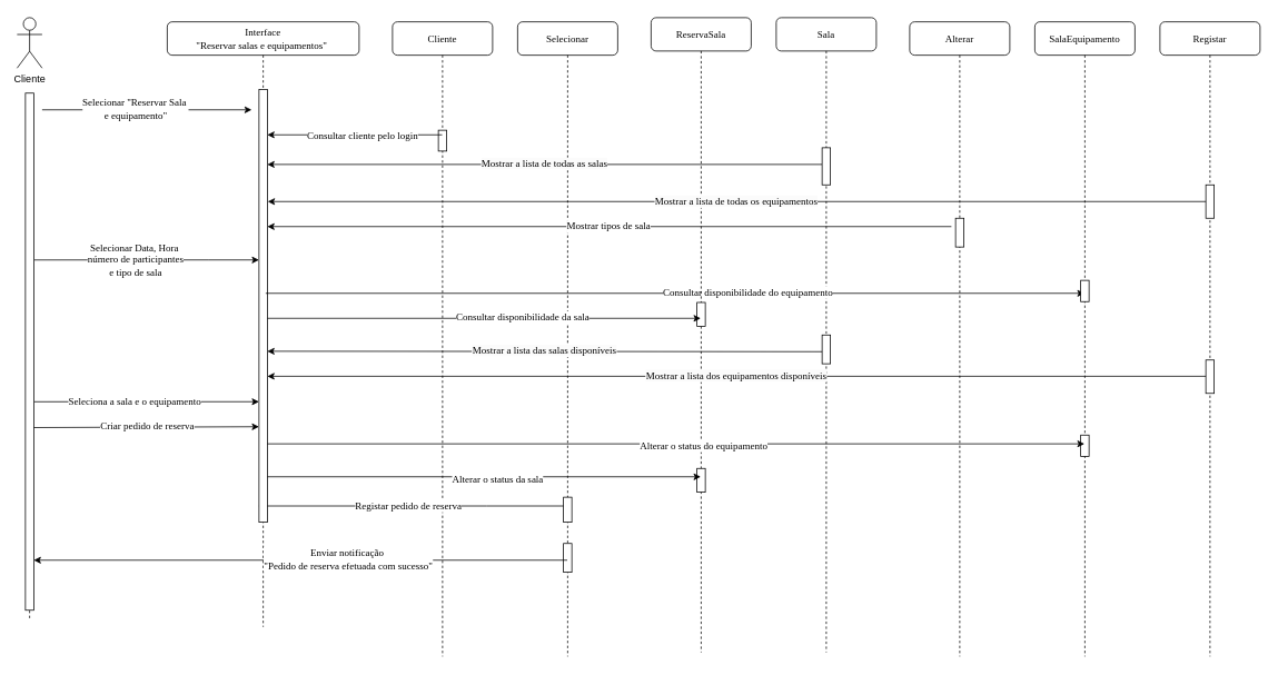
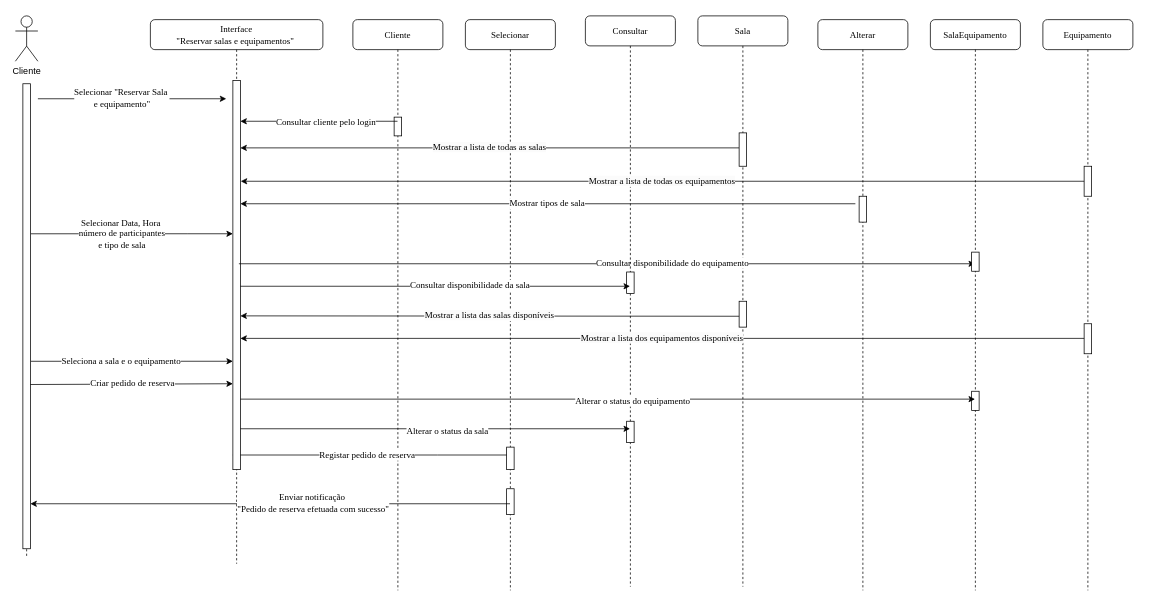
  <mxCell id="0" />
  <mxCell id="1" parent="0" />
  <mxCell id="2" value="Cliente" style="shape=umlLifeline;perimeter=lifelinePerimeter;whiteSpace=wrap;html=1;container=1;collapsible=0;recursiveResize=0;outlineConnect=0;rounded=1;shadow=0;comic=0;labelBackgroundColor=none;strokeWidth=1;fontFamily=Verdana;fontSize=12;align=center;" parent="1" vertex="1"><mxGeometry x="470" y="25.5" width="120" height="761" as="geometry" /></mxCell>
  <mxCell id="3" value="" style="endArrow=none;html=1;rounded=0;endFill=0;startArrow=classic;startFill=1;" parent="2" edge="1"><mxGeometry width="50" height="50" relative="1" as="geometry"><mxPoint x="214.8" y="580.5" as="sourcePoint" /><mxPoint x="-160.0" y="580.5" as="targetPoint" /><Array as="points"><mxPoint x="112.77" y="580.5" /></Array></mxGeometry></mxCell>
  <mxCell id="4" value="Registar pedido de reserva" style="edgeLabel;html=1;align=center;verticalAlign=middle;resizable=0;points=[];fontFamily=Verdana;fontSize=12;" parent="3" vertex="1" connectable="0"><mxGeometry x="0.23" y="-2" relative="1" as="geometry"><mxPoint x="35" y="1" as="offset" /></mxGeometry></mxCell>
  <mxCell id="5" value="" style="html=1;points=[];perimeter=orthogonalPerimeter;rounded=0;shadow=0;comic=0;labelBackgroundColor=none;strokeWidth=1;fontFamily=Verdana;fontSize=12;align=center;" parent="2" vertex="1"><mxGeometry x="55" y="130" width="10" height="25" as="geometry" /></mxCell>
  <mxCell id="6" value="Interface&lt;div style=&quot;font-size: 12px;&quot;&gt;&quot;Reservar salas e equipamentos&quot;&amp;nbsp;&lt;/div&gt;" style="shape=umlLifeline;perimeter=lifelinePerimeter;whiteSpace=wrap;html=1;container=1;collapsible=0;recursiveResize=0;outlineConnect=0;rounded=1;shadow=0;comic=0;labelBackgroundColor=none;strokeWidth=1;fontFamily=Verdana;fontSize=12;align=center;" parent="1" vertex="1"><mxGeometry x="200" y="25.5" width="230" height="725.5" as="geometry" /></mxCell>
  <mxCell id="7" value="" style="html=1;points=[];perimeter=orthogonalPerimeter;rounded=0;shadow=0;comic=0;labelBackgroundColor=none;strokeWidth=1;fontFamily=Verdana;fontSize=12;align=center;" parent="6" vertex="1"><mxGeometry x="110" y="81" width="10" height="519" as="geometry" /></mxCell>
  <mxCell id="8" value="" style="endArrow=classic;html=1;rounded=0;entryX=0.006;entryY=0.424;entryDx=0;entryDy=0;entryPerimeter=0;exitX=1.026;exitY=0.388;exitDx=0;exitDy=0;exitPerimeter=0;labelBackgroundColor=none;fontColor=default;startArrow=none;startFill=0;endFill=1;" parent="6" edge="1"><mxGeometry width="50" height="50" relative="1" as="geometry"><mxPoint x="-159.47" y="455.56" as="sourcePoint" /><mxPoint x="110.0" y="455.5" as="targetPoint" /><Array as="points"><mxPoint x="-29.47" y="455.5" /></Array></mxGeometry></mxCell>
  <mxCell id="9" value="&lt;div style=&quot;font-size: 12px; text-wrap-mode: wrap;&quot;&gt;&lt;span style=&quot;text-wrap: nowrap; font-size: 12px;&quot;&gt;Seleciona a sala e o&amp;nbsp;&lt;/span&gt;&lt;span style=&quot;text-wrap-mode: nowrap; font-size: 12px;&quot;&gt;equipamento&lt;/span&gt;&lt;/div&gt;" style="edgeLabel;html=1;align=center;verticalAlign=middle;resizable=0;points=[];labelBackgroundColor=default;fontColor=default;labelBorderColor=none;textShadow=0;fontFamily=Verdana;fontSize=12;" parent="8" vertex="1" connectable="0"><mxGeometry x="-0.21" y="-1" relative="1" as="geometry"><mxPoint x="14" y="-2" as="offset" /></mxGeometry></mxCell>
  <mxCell id="10" value="" style="endArrow=none;html=1;rounded=0;entryX=1.253;entryY=0.792;entryDx=0;entryDy=0;entryPerimeter=0;endFill=0;startArrow=classic;startFill=1;" parent="6" edge="1"><mxGeometry width="50" height="50" relative="1" as="geometry"><mxPoint x="110" y="485.5" as="sourcePoint" /><mxPoint x="-164.5" y="486.54" as="targetPoint" /><Array as="points"><mxPoint x="102.97" y="485.5" /></Array></mxGeometry></mxCell>
  <mxCell id="11" value="Criar pedido de reserva" style="edgeLabel;html=1;align=center;verticalAlign=middle;resizable=0;points=[];fontFamily=Verdana;fontSize=12;" parent="10" vertex="1" connectable="0"><mxGeometry x="0.23" y="-2" relative="1" as="geometry"><mxPoint x="35" y="1" as="offset" /></mxGeometry></mxCell>
  <mxCell id="12" value="" style="endArrow=classic;html=1;rounded=0;labelBackgroundColor=none;fontColor=default;" parent="6" edge="1"><mxGeometry width="50" height="50" relative="1" as="geometry"><mxPoint x="329.5" y="135.5" as="sourcePoint" /><mxPoint x="120" y="135.5" as="targetPoint" /><Array as="points" /></mxGeometry></mxCell>
  <mxCell id="13" value="Consultar cliente pelo login" style="edgeLabel;html=1;align=center;verticalAlign=middle;resizable=0;points=[];horizontal=1;fontSize=12;fontFamily=Verdana;" parent="12" vertex="1" connectable="0"><mxGeometry x="-0.207" y="-1" relative="1" as="geometry"><mxPoint x="-13" y="1" as="offset" /></mxGeometry></mxCell>
  <mxCell id="14" value="" style="endArrow=classic;html=1;rounded=0;entryX=0.006;entryY=0.424;entryDx=0;entryDy=0;entryPerimeter=0;exitX=1.026;exitY=0.388;exitDx=0;exitDy=0;exitPerimeter=0;labelBackgroundColor=none;fontColor=default;startArrow=none;startFill=0;endFill=1;" parent="6" edge="1"><mxGeometry width="50" height="50" relative="1" as="geometry"><mxPoint x="-159.47" y="285.56" as="sourcePoint" /><mxPoint x="110.0" y="285.5" as="targetPoint" /><Array as="points"><mxPoint x="-29.47" y="285.5" /><mxPoint x="50" y="285.5" /></Array></mxGeometry></mxCell>
  <mxCell id="15" value="Selecionar Data, Hora&amp;nbsp;&lt;div&gt;número de participantes&lt;/div&gt;&lt;div&gt;e tipo de sala&lt;/div&gt;" style="edgeLabel;html=1;align=center;verticalAlign=middle;resizable=0;points=[];labelBackgroundColor=default;fontColor=default;labelBorderColor=none;textShadow=0;fontFamily=Verdana;fontSize=12;" parent="14" vertex="1" connectable="0"><mxGeometry x="-0.21" y="-1" relative="1" as="geometry"><mxPoint x="15" y="-2" as="offset" /></mxGeometry></mxCell>
  <mxCell id="16" value="Cliente" style="shape=umlActor;html=1;verticalLabelPosition=bottom;verticalAlign=top;align=center;" parent="1" vertex="1"><mxGeometry x="20" y="20.5" width="30" height="60.5" as="geometry" /></mxCell>
  <mxCell id="17" value="Selecionar" style="shape=umlLifeline;perimeter=lifelinePerimeter;whiteSpace=wrap;html=1;container=1;collapsible=0;recursiveResize=0;outlineConnect=0;rounded=1;shadow=0;comic=0;labelBackgroundColor=none;strokeWidth=1;fontFamily=Verdana;fontSize=12;align=center;" parent="1" vertex="1"><mxGeometry x="620" y="25.5" width="120" height="761" as="geometry" /></mxCell>
  <mxCell id="18" value="" style="html=1;points=[];perimeter=orthogonalPerimeter;rounded=0;shadow=0;comic=0;labelBackgroundColor=none;strokeWidth=1;fontFamily=Verdana;fontSize=12;align=center;" parent="17" vertex="1"><mxGeometry x="55" y="570" width="10" height="30" as="geometry" /></mxCell>
  <mxCell id="19" value="" style="html=1;points=[];perimeter=orthogonalPerimeter;rounded=0;shadow=0;comic=0;labelBackgroundColor=none;strokeWidth=1;fontFamily=Verdana;fontSize=12;align=center;" parent="17" vertex="1"><mxGeometry x="55" y="625.5" width="10" height="34.5" as="geometry" /></mxCell>
  <mxCell id="20" value="Sala" style="shape=umlLifeline;perimeter=lifelinePerimeter;whiteSpace=wrap;html=1;container=1;collapsible=0;recursiveResize=0;outlineConnect=0;rounded=1;shadow=0;comic=0;labelBackgroundColor=none;strokeWidth=1;fontFamily=Verdana;fontSize=12;align=center;" parent="1" vertex="1"><mxGeometry x="930" y="20.5" width="120" height="761" as="geometry" /></mxCell>
  <mxCell id="21" value="" style="endArrow=classic;html=1;rounded=0;labelBackgroundColor=none;fontColor=default;" parent="20" edge="1"><mxGeometry width="50" height="50" relative="1" as="geometry"><mxPoint x="210" y="250.5" as="sourcePoint" /><mxPoint x="-609.996" y="250.5" as="targetPoint" /><Array as="points" /></mxGeometry></mxCell>
  <mxCell id="22" value="Mostrar tipos de sala" style="edgeLabel;html=1;align=center;verticalAlign=middle;resizable=0;points=[];fontFamily=Verdana;fontSize=12;" parent="21" vertex="1" connectable="0"><mxGeometry x="0.006" y="-1" relative="1" as="geometry"><mxPoint as="offset" /></mxGeometry></mxCell>
  <mxCell id="23" value="" style="endArrow=none;html=1;rounded=0;labelBackgroundColor=none;fontColor=default;entryX=0.8;entryY=0.367;entryDx=0;entryDy=0;entryPerimeter=0;endFill=0;startArrow=classic;startFill=1;" parent="20" edge="1"><mxGeometry width="50" height="50" relative="1" as="geometry"><mxPoint x="369.5" y="330.503" as="sourcePoint" /><mxPoint x="-612" y="330.503" as="targetPoint" /><Array as="points" /></mxGeometry></mxCell>
  <mxCell id="24" value="Consultar disponibilidade do equipamento" style="edgeLabel;html=1;align=center;verticalAlign=middle;resizable=0;points=[];fontFamily=Verdana;fontSize=12;" parent="23" vertex="1" connectable="0"><mxGeometry x="-0.176" y="-2" relative="1" as="geometry"><mxPoint as="offset" /></mxGeometry></mxCell>
  <mxCell id="25" value="" style="html=1;points=[];perimeter=orthogonalPerimeter;rounded=0;shadow=0;comic=0;labelBackgroundColor=none;strokeWidth=1;fontFamily=Verdana;fontSize=12;align=center;" parent="20" vertex="1"><mxGeometry x="55" y="380.5" width="10" height="34.5" as="geometry" /></mxCell>
  <mxCell id="26" value="" style="endArrow=none;dashed=1;html=1;rounded=0;" parent="1" target="27" edge="1"><mxGeometry width="50" height="50" relative="1" as="geometry"><mxPoint x="35" y="740.5" as="sourcePoint" /><mxPoint x="35" y="80" as="targetPoint" /></mxGeometry></mxCell>
  <mxCell id="27" value="" style="html=1;points=[];perimeter=orthogonalPerimeter;rounded=0;shadow=0;comic=0;labelBackgroundColor=none;strokeWidth=1;fontFamily=Verdana;fontSize=12;align=center;" parent="1" vertex="1"><mxGeometry x="30" y="111" width="10" height="620" as="geometry" /></mxCell>
- <mxCell id="28" value="ReservaSala" style="shape=umlLifeline;perimeter=lifelinePerimeter;whiteSpace=wrap;html=1;container=1;collapsible=0;recursiveResize=0;outlineConnect=0;rounded=1;shadow=0;comic=0;labelBackgroundColor=none;strokeWidth=1;fontFamily=Verdana;fontSize=12;align=center;" parent="1" vertex="1"><mxGeometry x="780" y="20.5" width="120" height="761" as="geometry" /></mxCell>
+ <mxCell id="28" value="Consultar" style="shape=umlLifeline;perimeter=lifelinePerimeter;whiteSpace=wrap;html=1;container=1;collapsible=0;recursiveResize=0;outlineConnect=0;rounded=1;shadow=0;comic=0;labelBackgroundColor=none;strokeWidth=1;fontFamily=Verdana;fontSize=12;align=center;" parent="1" vertex="1"><mxGeometry x="780" y="20.5" width="120" height="761" as="geometry" /></mxCell>
  <mxCell id="29" value="" style="html=1;points=[];perimeter=orthogonalPerimeter;rounded=0;shadow=0;comic=0;labelBackgroundColor=none;strokeWidth=1;fontFamily=Verdana;fontSize=12;align=center;" parent="28" vertex="1"><mxGeometry x="55" y="341.5" width="10" height="28.5" as="geometry" /></mxCell>
  <mxCell id="30" value="" style="endArrow=classic;html=1;rounded=0;labelBackgroundColor=none;fontColor=default;" parent="28" edge="1"><mxGeometry width="50" height="50" relative="1" as="geometry"><mxPoint x="205" y="400.5" as="sourcePoint" /><mxPoint x="-459.996" y="400" as="targetPoint" /><Array as="points" /></mxGeometry></mxCell>
  <mxCell id="31" value="&lt;span style=&quot;font-size: 12px; background-color: rgb(251, 251, 251);&quot;&gt;Mostrar a lista das salas disponíveis&lt;/span&gt;" style="edgeLabel;html=1;align=center;verticalAlign=middle;resizable=0;points=[];fontFamily=Verdana;fontSize=12;" parent="30" vertex="1" connectable="0"><mxGeometry x="0.006" y="-1" relative="1" as="geometry"><mxPoint as="offset" /></mxGeometry></mxCell>
  <mxCell id="32" value="" style="html=1;points=[];perimeter=orthogonalPerimeter;rounded=0;shadow=0;comic=0;labelBackgroundColor=none;strokeWidth=1;fontFamily=Verdana;fontSize=12;align=center;" parent="28" vertex="1"><mxGeometry x="55" y="540.5" width="10" height="28.5" as="geometry" /></mxCell>
  <mxCell id="33" value="" style="endArrow=classic;html=1;rounded=0;labelBackgroundColor=none;fontColor=default;" parent="1" source="52" edge="1"><mxGeometry width="50" height="50" relative="1" as="geometry"><mxPoint x="839.5" y="196.5" as="sourcePoint" /><mxPoint x="320.004" y="196.5" as="targetPoint" /><Array as="points" /></mxGeometry></mxCell>
  <mxCell id="34" value="&lt;span style=&quot;font-size: 12px; background-color: rgb(251, 251, 251);&quot;&gt;Mostrar a lista de todas as salas&lt;/span&gt;" style="edgeLabel;html=1;align=center;verticalAlign=middle;resizable=0;points=[];fontFamily=Verdana;fontSize=12;" parent="33" vertex="1" connectable="0"><mxGeometry x="0.006" y="-1" relative="1" as="geometry"><mxPoint as="offset" /></mxGeometry></mxCell>
  <mxCell id="35" style="edgeStyle=orthogonalEdgeStyle;rounded=0;orthogonalLoop=1;jettySize=auto;html=1;exitX=0.5;exitY=1;exitDx=0;exitDy=0;" parent="1" edge="1"><mxGeometry relative="1" as="geometry"><mxPoint x="165" y="711" as="sourcePoint" /><mxPoint x="165" y="711" as="targetPoint" /></mxGeometry></mxCell>
  <mxCell id="36" value="" style="endArrow=classic;html=1;rounded=0;labelBackgroundColor=none;fontColor=default;" parent="1" source="47" edge="1"><mxGeometry width="50" height="50" relative="1" as="geometry"><mxPoint x="985" y="241" as="sourcePoint" /><mxPoint x="320.504" y="241" as="targetPoint" /><Array as="points" /></mxGeometry></mxCell>
  <mxCell id="37" value="&lt;span style=&quot;font-size: 12px; background-color: rgb(251, 251, 251);&quot;&gt;Mostrar a lista de todas os equipamentos&lt;/span&gt;" style="edgeLabel;html=1;align=center;verticalAlign=middle;resizable=0;points=[];fontFamily=Verdana;fontSize=12;" parent="36" vertex="1" connectable="0"><mxGeometry x="0.006" y="-1" relative="1" as="geometry"><mxPoint as="offset" /></mxGeometry></mxCell>
  <mxCell id="38" value="" style="endArrow=classic;html=1;rounded=0;labelBackgroundColor=none;fontColor=default;entryX=1;entryY=0.919;entryDx=0;entryDy=0;entryPerimeter=0;" parent="1" edge="1"><mxGeometry width="50" height="50" relative="1" as="geometry"><mxPoint x="679.5" y="671" as="sourcePoint" /><mxPoint x="40" y="671" as="targetPoint" /><Array as="points" /></mxGeometry></mxCell>
  <mxCell id="39" value="Enviar notificação&amp;nbsp;&lt;div style=&quot;font-size: 12px;&quot;&gt;&quot;Pedido de reserva efetuada com sucesso&quot;&lt;/div&gt;" style="edgeLabel;html=1;align=center;verticalAlign=middle;resizable=0;points=[];fontFamily=Verdana;fontSize=12;" parent="38" vertex="1" connectable="0"><mxGeometry x="-0.176" y="-2" relative="1" as="geometry"><mxPoint as="offset" /></mxGeometry></mxCell>
  <mxCell id="40" value="Alterar" style="shape=umlLifeline;perimeter=lifelinePerimeter;whiteSpace=wrap;html=1;container=1;collapsible=0;recursiveResize=0;outlineConnect=0;rounded=1;shadow=0;comic=0;labelBackgroundColor=none;strokeWidth=1;fontFamily=Verdana;fontSize=12;align=center;" parent="1" vertex="1"><mxGeometry x="1090" y="25.5" width="120" height="761" as="geometry" /></mxCell>
  <mxCell id="41" value="" style="html=1;points=[];perimeter=orthogonalPerimeter;rounded=0;shadow=0;comic=0;labelBackgroundColor=none;strokeWidth=1;fontFamily=Verdana;fontSize=12;align=center;" parent="40" vertex="1"><mxGeometry x="55" y="235.5" width="10" height="34.5" as="geometry" /></mxCell>
  <mxCell id="42" value="" style="endArrow=classic;html=1;rounded=0;labelBackgroundColor=none;fontColor=default;" parent="40" edge="1"><mxGeometry width="50" height="50" relative="1" as="geometry"><mxPoint x="359.5" y="425" as="sourcePoint" /><mxPoint x="-769.996" y="425" as="targetPoint" /><Array as="points" /></mxGeometry></mxCell>
  <mxCell id="43" value="&lt;span style=&quot;font-size: 12px; background-color: rgb(251, 251, 251);&quot;&gt;Mostrar a lista dos equipamentos disponíveis&lt;/span&gt;" style="edgeLabel;html=1;align=center;verticalAlign=middle;resizable=0;points=[];fontFamily=Verdana;fontSize=12;" parent="42" vertex="1" connectable="0"><mxGeometry x="0.006" y="-1" relative="1" as="geometry"><mxPoint as="offset" /></mxGeometry></mxCell>
  <mxCell id="44" value="SalaEquipamento" style="shape=umlLifeline;perimeter=lifelinePerimeter;whiteSpace=wrap;html=1;container=1;collapsible=0;recursiveResize=0;outlineConnect=0;rounded=1;shadow=0;comic=0;labelBackgroundColor=none;strokeWidth=1;fontFamily=Verdana;fontSize=12;align=center;" parent="1" vertex="1"><mxGeometry x="1240" y="25.5" width="120" height="761" as="geometry" /></mxCell>
  <mxCell id="45" value="" style="html=1;points=[];perimeter=orthogonalPerimeter;rounded=0;shadow=0;comic=0;labelBackgroundColor=none;strokeWidth=1;fontFamily=Verdana;fontSize=12;align=center;" parent="44" vertex="1"><mxGeometry x="55" y="310" width="10" height="25.5" as="geometry" /></mxCell>
  <mxCell id="46" value="" style="html=1;points=[];perimeter=orthogonalPerimeter;rounded=0;shadow=0;comic=0;labelBackgroundColor=none;strokeWidth=1;fontFamily=Verdana;fontSize=12;align=center;" parent="44" vertex="1"><mxGeometry x="55" y="495.5" width="10" height="25.5" as="geometry" /></mxCell>
- <mxCell id="47" value="Registar" style="shape=umlLifeline;perimeter=lifelinePerimeter;whiteSpace=wrap;html=1;container=1;collapsible=0;recursiveResize=0;outlineConnect=0;rounded=1;shadow=0;comic=0;labelBackgroundColor=none;strokeWidth=1;fontFamily=Verdana;fontSize=12;align=center;" parent="1" vertex="1"><mxGeometry x="1390" y="25.5" width="120" height="761" as="geometry" /></mxCell>
+ <mxCell id="47" value="Equipamento" style="shape=umlLifeline;perimeter=lifelinePerimeter;whiteSpace=wrap;html=1;container=1;collapsible=0;recursiveResize=0;outlineConnect=0;rounded=1;shadow=0;comic=0;labelBackgroundColor=none;strokeWidth=1;fontFamily=Verdana;fontSize=12;align=center;" parent="1" vertex="1"><mxGeometry x="1390" y="25.5" width="120" height="761" as="geometry" /></mxCell>
  <mxCell id="48" value="" style="html=1;points=[];perimeter=orthogonalPerimeter;rounded=0;shadow=0;comic=0;labelBackgroundColor=none;strokeWidth=1;fontFamily=Verdana;fontSize=12;align=center;" parent="47" vertex="1"><mxGeometry x="55" y="195.5" width="10" height="40" as="geometry" /></mxCell>
  <mxCell id="49" value="" style="html=1;points=[];perimeter=orthogonalPerimeter;rounded=0;shadow=0;comic=0;labelBackgroundColor=none;strokeWidth=1;fontFamily=Verdana;fontSize=12;align=center;" parent="47" vertex="1"><mxGeometry x="55" y="405.5" width="10" height="40" as="geometry" /></mxCell>
  <mxCell id="50" value="" style="endArrow=classic;html=1;rounded=0;labelBackgroundColor=none;fontColor=default;exitX=0.88;exitY=0.093;exitDx=0;exitDy=0;exitPerimeter=0;" parent="1" edge="1"><mxGeometry width="50" height="50" relative="1" as="geometry"><mxPoint x="50" y="131" as="sourcePoint" /><mxPoint x="301.2" y="131" as="targetPoint" /></mxGeometry></mxCell>
  <mxCell id="51" value="&lt;span style=&quot;font-size: 12px; background-color: initial; text-wrap-style: initial;&quot;&gt;Selecionar &quot;Reservar Sala&amp;nbsp;&lt;/span&gt;&lt;div style=&quot;font-size: 12px;&quot;&gt;&lt;span style=&quot;font-size: 12px; background-color: initial; text-wrap-style: initial;&quot;&gt;e equipamento&lt;/span&gt;&lt;span style=&quot;font-size: 12px; background-color: initial;&quot;&gt;&quot;&lt;/span&gt;&lt;/div&gt;" style="edgeLabel;html=1;align=center;verticalAlign=middle;resizable=0;points=[];fontFamily=Verdana;fontSize=12;" parent="50" vertex="1" connectable="0"><mxGeometry x="-0.114" y="2" relative="1" as="geometry"><mxPoint as="offset" /></mxGeometry></mxCell>
  <mxCell id="52" value="" style="html=1;points=[];perimeter=orthogonalPerimeter;rounded=0;shadow=0;comic=0;labelBackgroundColor=none;strokeWidth=1;fontFamily=Verdana;fontSize=12;align=center;" parent="1" vertex="1"><mxGeometry x="985" y="176.5" width="10" height="44.5" as="geometry" /></mxCell>
  <mxCell id="53" value="" style="endArrow=classic;html=1;rounded=0;labelBackgroundColor=none;fontColor=default;" parent="1" source="20" target="52" edge="1"><mxGeometry width="50" height="50" relative="1" as="geometry"><mxPoint x="990" y="197" as="sourcePoint" /><mxPoint x="320.004" y="196.5" as="targetPoint" /><Array as="points" /></mxGeometry></mxCell>
  <mxCell id="54" value="" style="endArrow=none;html=1;rounded=0;labelBackgroundColor=none;fontColor=default;entryX=0.8;entryY=0.367;entryDx=0;entryDy=0;entryPerimeter=0;endFill=0;startArrow=classic;startFill=1;" parent="1" edge="1"><mxGeometry width="50" height="50" relative="1" as="geometry"><mxPoint x="839.5" y="381.003" as="sourcePoint" /><mxPoint x="320" y="381.003" as="targetPoint" /><Array as="points" /></mxGeometry></mxCell>
  <mxCell id="55" value="Consultar disponibilidade da sala" style="edgeLabel;html=1;align=center;verticalAlign=middle;resizable=0;points=[];fontFamily=Verdana;fontSize=12;" parent="54" vertex="1" connectable="0"><mxGeometry x="-0.176" y="-2" relative="1" as="geometry"><mxPoint as="offset" /></mxGeometry></mxCell>
  <mxCell id="56" value="" style="endArrow=none;html=1;rounded=0;labelBackgroundColor=none;fontColor=default;entryX=1.36;entryY=0.139;entryDx=0;entryDy=0;entryPerimeter=0;startArrow=classic;startFill=1;endFill=0;fontSize=18;" parent="1" source="44" edge="1"><mxGeometry x="-0.021" y="-32" width="50" height="50" relative="1" as="geometry"><mxPoint x="1450" y="531" as="sourcePoint" /><mxPoint x="320" y="531.5" as="targetPoint" /><Array as="points" /><mxPoint as="offset" /></mxGeometry></mxCell>
  <mxCell id="57" value="&lt;span style=&quot;font-size: 12px;&quot;&gt;Alterar o status do equipamento&lt;/span&gt;" style="edgeLabel;html=1;align=center;verticalAlign=middle;resizable=0;points=[];fontSize=12;fontFamily=Verdana;" parent="56" vertex="1" connectable="0"><mxGeometry x="-0.075" relative="1" as="geometry"><mxPoint x="-4" y="2" as="offset" /></mxGeometry></mxCell>
  <mxCell id="58" value="" style="endArrow=none;html=1;rounded=0;labelBackgroundColor=none;fontColor=default;entryX=1.36;entryY=0.139;entryDx=0;entryDy=0;entryPerimeter=0;startArrow=classic;startFill=1;endFill=0;fontSize=18;" parent="1" source="28" edge="1"><mxGeometry x="-0.021" y="-32" width="50" height="50" relative="1" as="geometry"><mxPoint x="1300" y="571.5" as="sourcePoint" /><mxPoint x="320" y="571" as="targetPoint" /><Array as="points" /><mxPoint as="offset" /></mxGeometry></mxCell>
  <mxCell id="59" value="&lt;span style=&quot;font-size: 12px;&quot;&gt;Alterar o status da sala&lt;/span&gt;" style="edgeLabel;html=1;align=center;verticalAlign=middle;resizable=0;points=[];fontSize=12;fontFamily=Verdana;" parent="58" vertex="1" connectable="0"><mxGeometry x="-0.075" relative="1" as="geometry"><mxPoint x="-4" y="2" as="offset" /></mxGeometry></mxCell>
